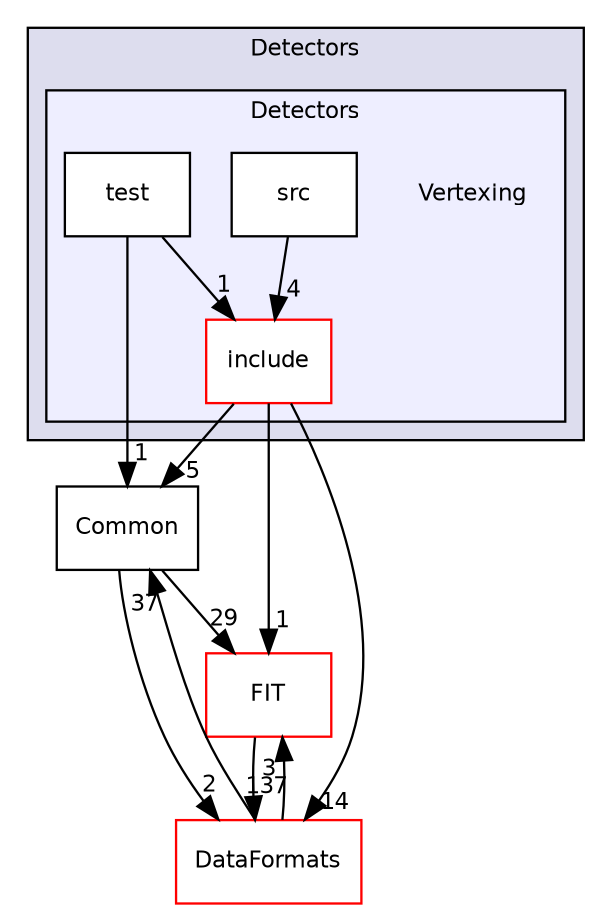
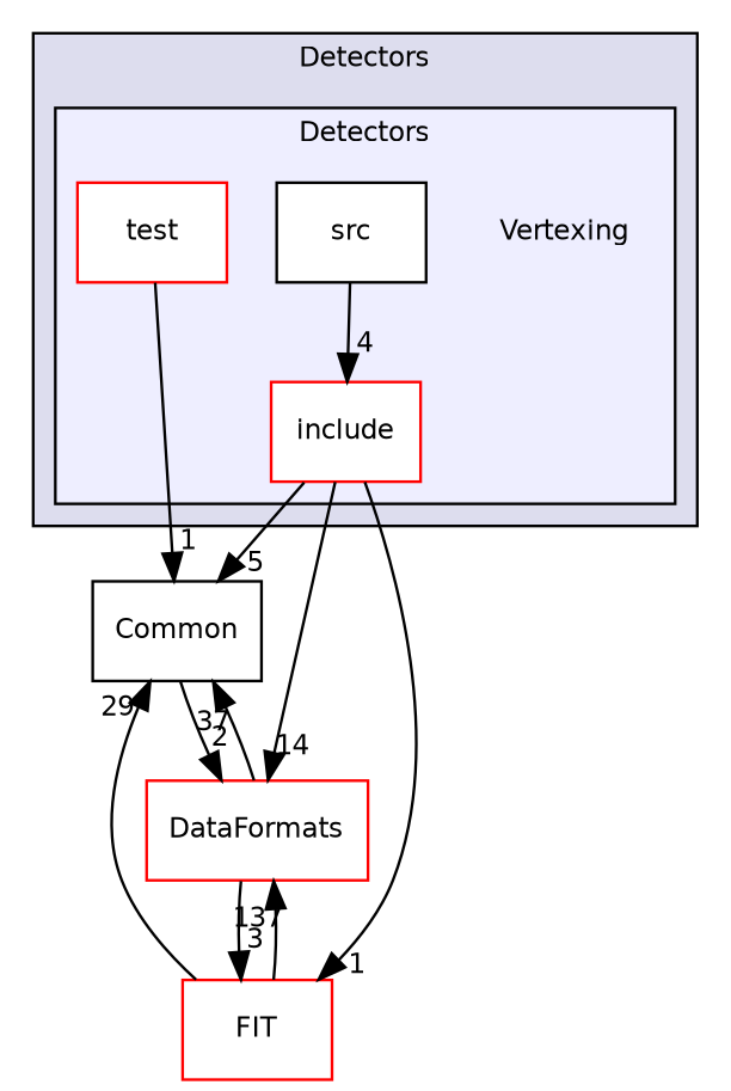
  digraph {
    compound=true
    node [fontname=Helvetica fontsize=10 shape=box color=red]
    edge [headlabel=1 labeldistance=1.5 labelfontname=Helvetica labelfontsize=10]
    n1 [label=Vertexing shape=plaintext color=""]
    n2 [fillcolor=white label=include style=filled]
    n3 [color=black fillcolor=white label=src style=filled]
-   n4 [color=black fillcolor=white label=test style=filled]
+   n4 [fillcolor=white label=test style=filled]
    n5 [color=black label=Common]
    n6 [label=FIT]
    n7 [label=DataFormats]
    subgraph cluster_1 {
      bgcolor="#ddddee"
      fontname=Helvetica
      fontsize=10
      label=Detectors
      pencolor=black
      subgraph cluster_2 {
        bgcolor="#eeeeff"
        fontname=Helvetica
        fontsize=10
        label=Detectors
        pencolor=black
        n1
        n2
        n3
        n4
      }
    }
    n2 -> n5 [headlabel=5]
    n2 -> n6
    n2 -> n7 [headlabel=14]
    n3 -> n2 [headlabel=4]
-   n4 -> n2
    n4 -> n5
    n5 -> n7 [headlabel=2]
-   n5 -> n6 [headlabel=29]
+   n6 -> n5 [headlabel=29]
    n6 -> n7 [headlabel=137]
    n7 -> n5 [headlabel=37]
    n7 -> n6 [headlabel=3]
  }
